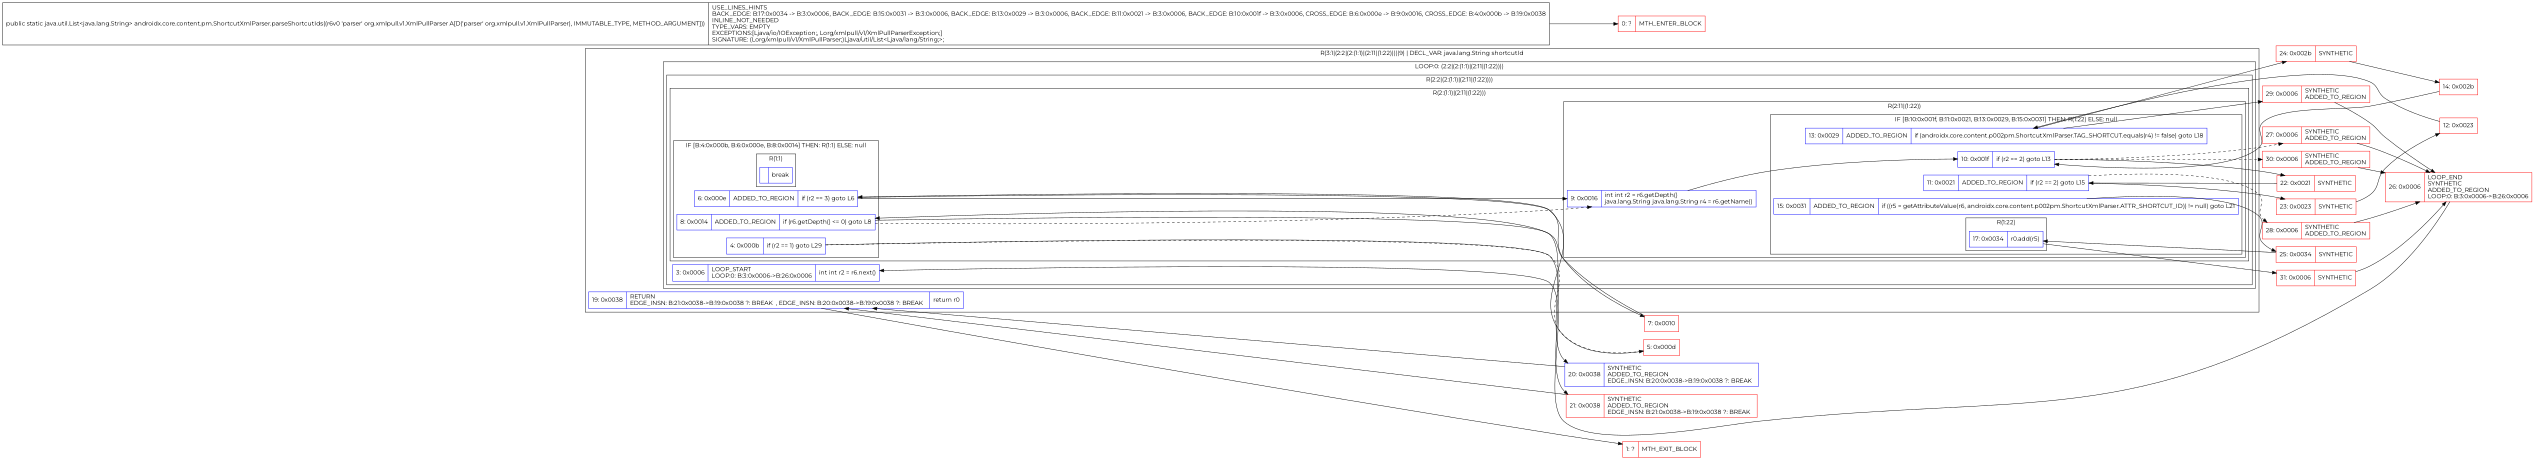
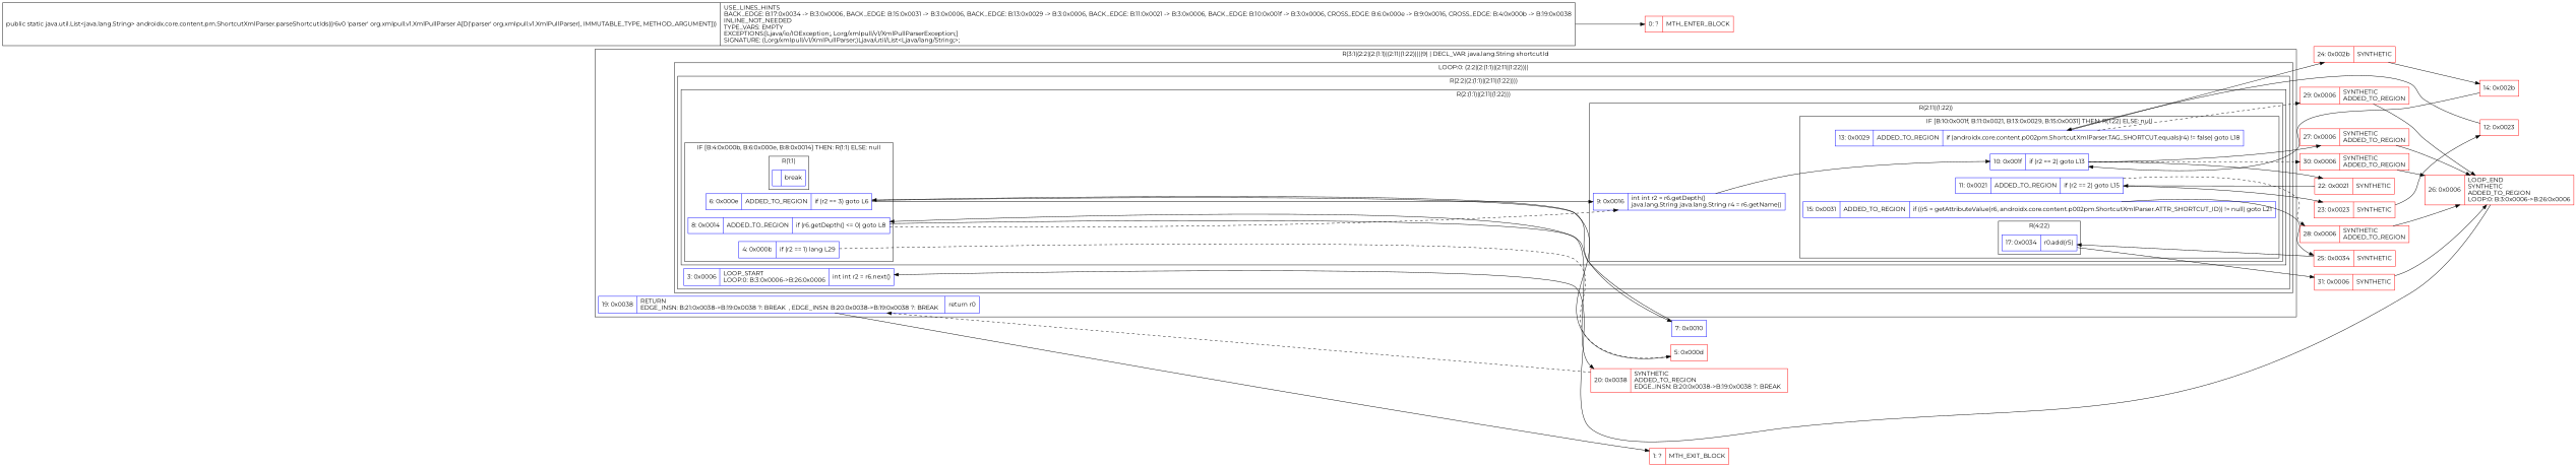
  digraph {
    fontname=Montserrat
    rankdir=LR
    node [color=red fontname=Montserrat shape=record]
    edge [fontname=Montserrat]
    n1 [color=blue label="{|break\l}"]
-   n2 [color=blue label="{4\:\ 0x000b|if (r2 == 1) goto L29\l}"]
+   n2 [color=blue label="{4\:\ 0x000b|if (r2 == 1) lang L29\l}"]
    n3 [color=blue label="{6\:\ 0x000e|ADDED_TO_REGION\l|if (r2 == 3) goto L6\l}"]
    n4 [color=blue label="{8\:\ 0x0014|ADDED_TO_REGION\l|if (r6.getDepth() \<= 0) goto L8\l}"]
    n5 [color=blue label="{17\:\ 0x0034|r0.add(r5)\l}"]
    n6 [color=blue label="{10\:\ 0x001f|if (r2 == 2) goto L13\l}"]
    n7 [color=blue label="{11\:\ 0x0021|ADDED_TO_REGION\l|if (r2 == 2) goto L15\l}"]
    n8 [color=blue label="{13\:\ 0x0029|ADDED_TO_REGION\l|if (androidx.core.content.p002pm.ShortcutXmlParser.TAG_SHORTCUT.equals(r4) != false) goto L18\l}"]
    n9 [color=blue label="{15\:\ 0x0031|ADDED_TO_REGION\l|if ((r5 = getAttributeValue(r6, androidx.core.content.p002pm.ShortcutXmlParser.ATTR_SHORTCUT_ID)) != null) goto L21\l}"]
    n10 [color=blue label="{9\:\ 0x0016|int int r2 = r6.getDepth()\ljava.lang.String java.lang.String r4 = r6.getName()\l}"]
    n11 [color=blue label="{3\:\ 0x0006|LOOP_START\lLOOP:0: B:3:0x0006\-\>B:26:0x0006\l|int int r2 = r6.next()\l}"]
    n12 [color=blue label="{19\:\ 0x0038|RETURN\lEDGE_INSN: B:21:0x0038\-\>B:19:0x0038 ?: BREAK  , EDGE_INSN: B:20:0x0038\-\>B:19:0x0038 ?: BREAK  \l|return r0\l}"]
    n13 [label="{5\:\ 0x000d}"]
-   n14 [label="{21\:\ 0x0038|SYNTHETIC\lADDED_TO_REGION\lEDGE_INSN: B:21:0x0038\-\>B:19:0x0038 ?: BREAK  \l}"]
-   n15 [label="{7\:\ 0x0010}"]
-   n16 [color=blue label="{20\:\ 0x0038|SYNTHETIC\lADDED_TO_REGION\lEDGE_INSN: B:20:0x0038\-\>B:19:0x0038 ?: BREAK  \l}"]
+   n15 [color=blue label="{7\:\ 0x0010}"]
+   n16 [label="{20\:\ 0x0038|SYNTHETIC\lADDED_TO_REGION\lEDGE_INSN: B:20:0x0038\-\>B:19:0x0038 ?: BREAK  \l}"]
    n17 [label="{31\:\ 0x0006|SYNTHETIC\l}"]
    n18 [label="{22\:\ 0x0021|SYNTHETIC\l}"]
    n19 [label="{27\:\ 0x0006|SYNTHETIC\lADDED_TO_REGION\l}"]
    n20 [label="{30\:\ 0x0006|SYNTHETIC\lADDED_TO_REGION\l}"]
    n21 [label="{23\:\ 0x0023|SYNTHETIC\l}"]
    n22 [label="{28\:\ 0x0006|SYNTHETIC\lADDED_TO_REGION\l}"]
    n23 [label="{24\:\ 0x002b|SYNTHETIC\l}"]
    n24 [label="{29\:\ 0x0006|SYNTHETIC\lADDED_TO_REGION\l}"]
    n25 [label="{25\:\ 0x0034|SYNTHETIC\l}"]
    n26 [label="{1\:\ ?|MTH_EXIT_BLOCK\l}"]
    n27 [label="{26\:\ 0x0006|LOOP_END\lSYNTHETIC\lADDED_TO_REGION\lLOOP:0: B:3:0x0006\-\>B:26:0x0006\l}"]
    n28 [label="{12\:\ 0x0023}"]
    n29 [label="{14\:\ 0x002b}"]
    n30 [label="{0\:\ ?|MTH_ENTER_BLOCK\l}"]
    n31 [label="{public static java.util.List\<java.lang.String\> androidx.core.content.pm.ShortcutXmlParser.parseShortcutIds((r6v0 'parser' org.xmlpull.v1.XmlPullParser A[D('parser' org.xmlpull.v1.XmlPullParser), IMMUTABLE_TYPE, METHOD_ARGUMENT]))  | USE_LINES_HINTS\lBACK_EDGE: B:17:0x0034 \-\> B:3:0x0006, BACK_EDGE: B:15:0x0031 \-\> B:3:0x0006, BACK_EDGE: B:13:0x0029 \-\> B:3:0x0006, BACK_EDGE: B:11:0x0021 \-\> B:3:0x0006, BACK_EDGE: B:10:0x001f \-\> B:3:0x0006, CROSS_EDGE: B:6:0x000e \-\> B:9:0x0016, CROSS_EDGE: B:4:0x000b \-\> B:19:0x0038\lINLINE_NOT_NEEDED\lTYPE_VARS: EMPTY\lEXCEPTIONS:[Ljava\/io\/IOException;, Lorg\/xmlpull\/v1\/XmlPullParserException;]\lSIGNATURE: (Lorg\/xmlpull\/v1\/XmlPullParser;)Ljava\/util\/List\<Ljava\/lang\/String;\>;\l}" color=""]
    subgraph cluster_1 {
      label="R(3:1|(2:2|(2:(1:1)|(2:11|(1:22))))|9) | DECL_VAR: java.lang.String shortcutId\l"
      n12
      subgraph cluster_2 {
        label="LOOP:0: (2:2|(2:(1:1)|(2:11|(1:22))))"
        subgraph cluster_3 {
          label="R(2:2|(2:(1:1)|(2:11|(1:22))))"
          n11
          subgraph cluster_4 {
            label="R(2:(1:1)|(2:11|(1:22)))"
            subgraph cluster_5 {
              label="IF [B:4:0x000b, B:6:0x000e, B:8:0x0014] THEN: R(1:1) ELSE: null"
              n2
              n3
              n4
              subgraph cluster_6 {
                label="R(1:1)"
                n1
              }
            }
            subgraph cluster_7 {
              label="R(2:11|(1:22))"
              n10
              subgraph cluster_8 {
                label="IF [B:10:0x001f, B:11:0x0021, B:13:0x0029, B:15:0x0031] THEN: R(1:22) ELSE: null"
                n6
                n7
                n8
                n9
                subgraph cluster_9 {
-                 label="R(1:22)"
+                 label="R(4:22)"
                  n5
                }
              }
            }
          }
        }
      }
    }
    n2 -> n13 [style=dashed]
-   n2 -> n14
    n3 -> n10 [style=solid]
    n3 -> n15
    n4 -> n10 [style=dashed]
    n4 -> n16
    n5 -> n17
    n6 -> n18
-   n6 -> n19 [style=dashed]
+   n6 -> n19 [style=solid]
    n6 -> n20 [style=dashed]
    n7 -> n21
    n7 -> n22 [style=dashed]
    n8 -> n23
-   n8 -> n24 [style=solid]
+   n8 -> n24 [style=dashed]
    n9 -> n25
    n10 -> n6
    n12 -> n26
    n13 -> n3
-   n14 -> n12
    n15 -> n4
-   n16 -> n12
+   n16 -> n12 [style=dashed]
    n17 -> n27
    n18 -> n7
    n19 -> n27
    n20 -> n27
    n21 -> n28
    n22 -> n27
    n23 -> n29
    n24 -> n27
    n25 -> n5
    n27 -> n11
    n28 -> n8
    n29 -> n6
    n31 -> n30
  }
